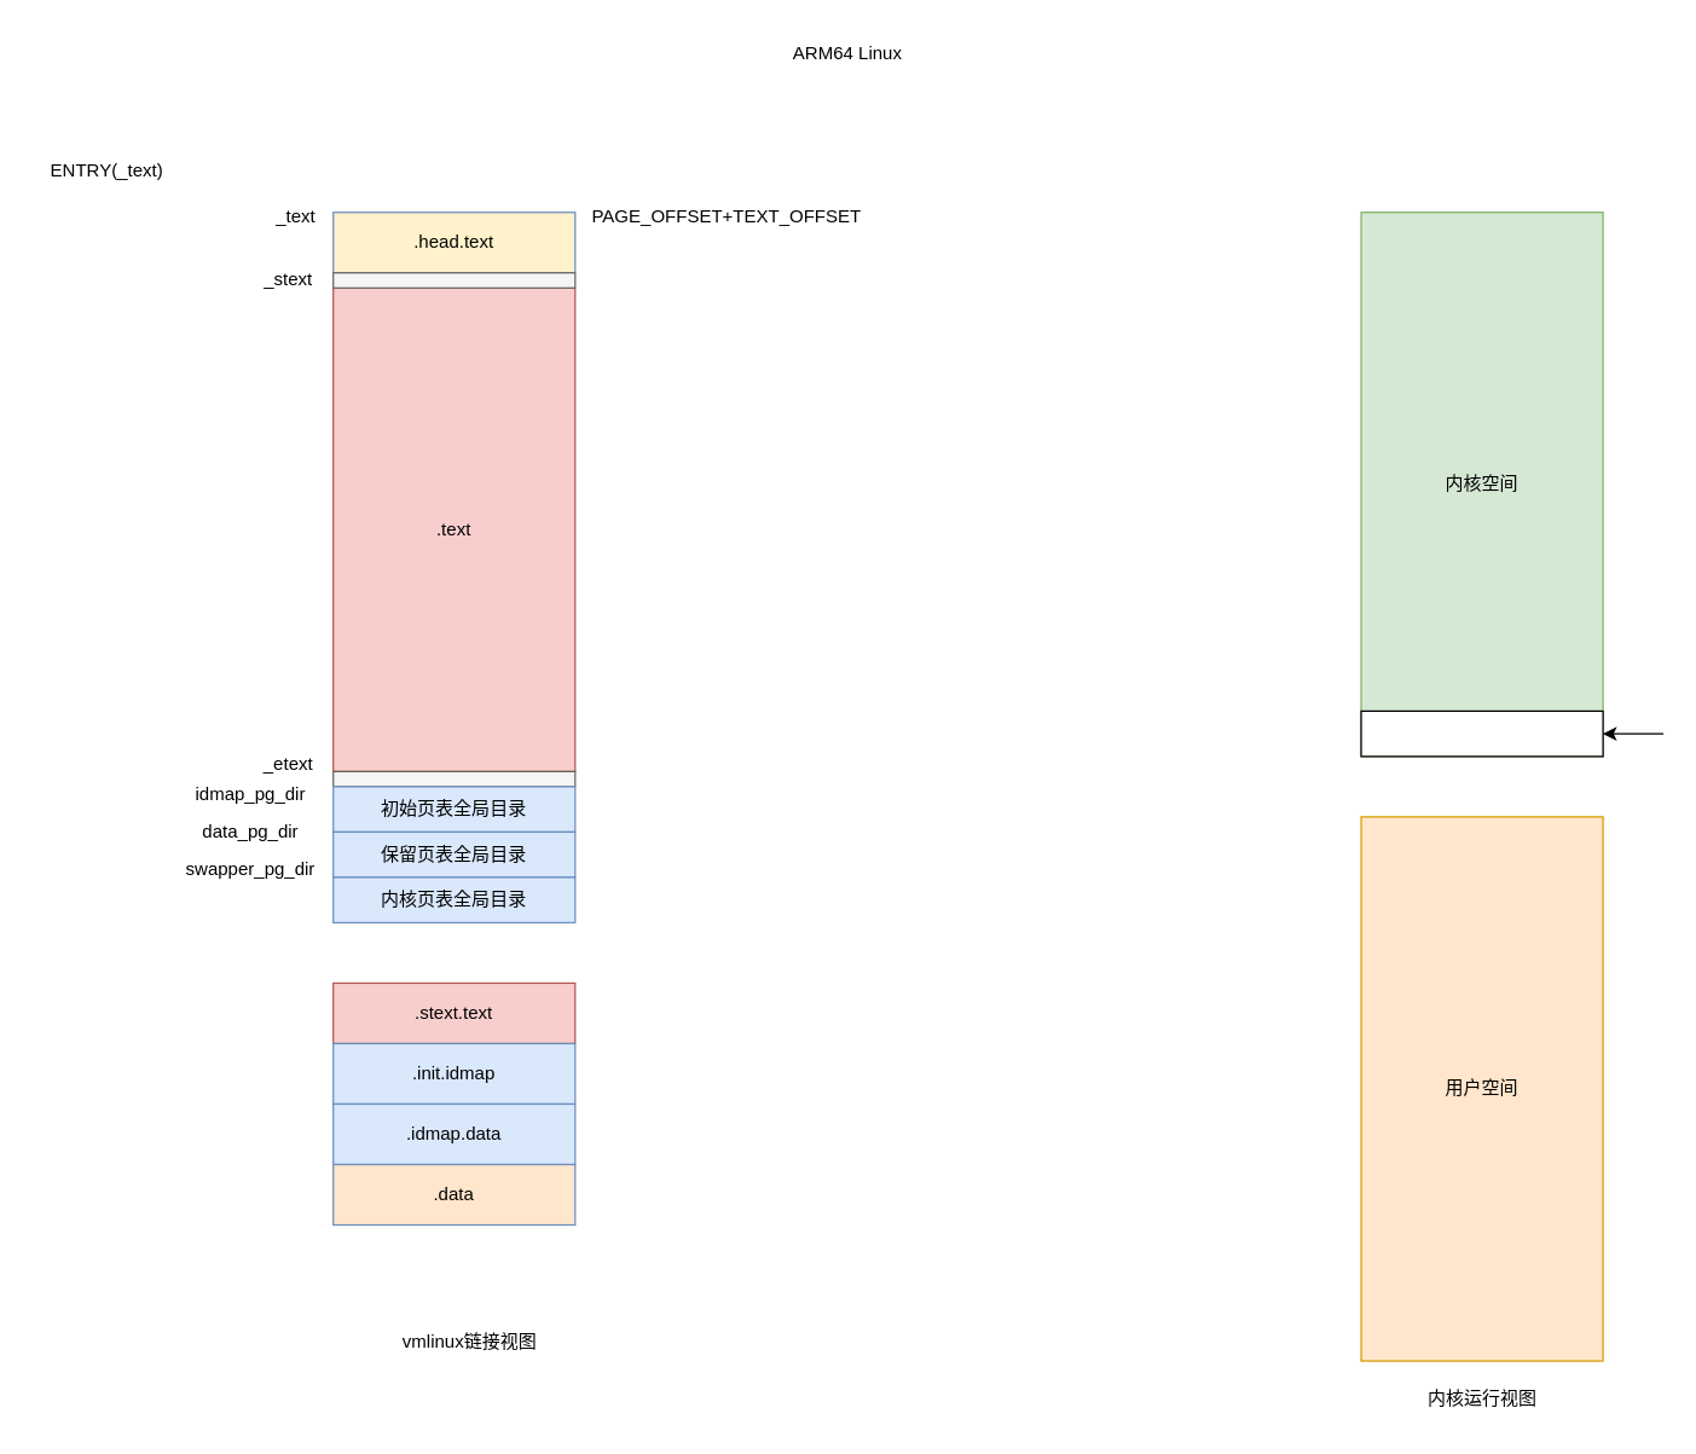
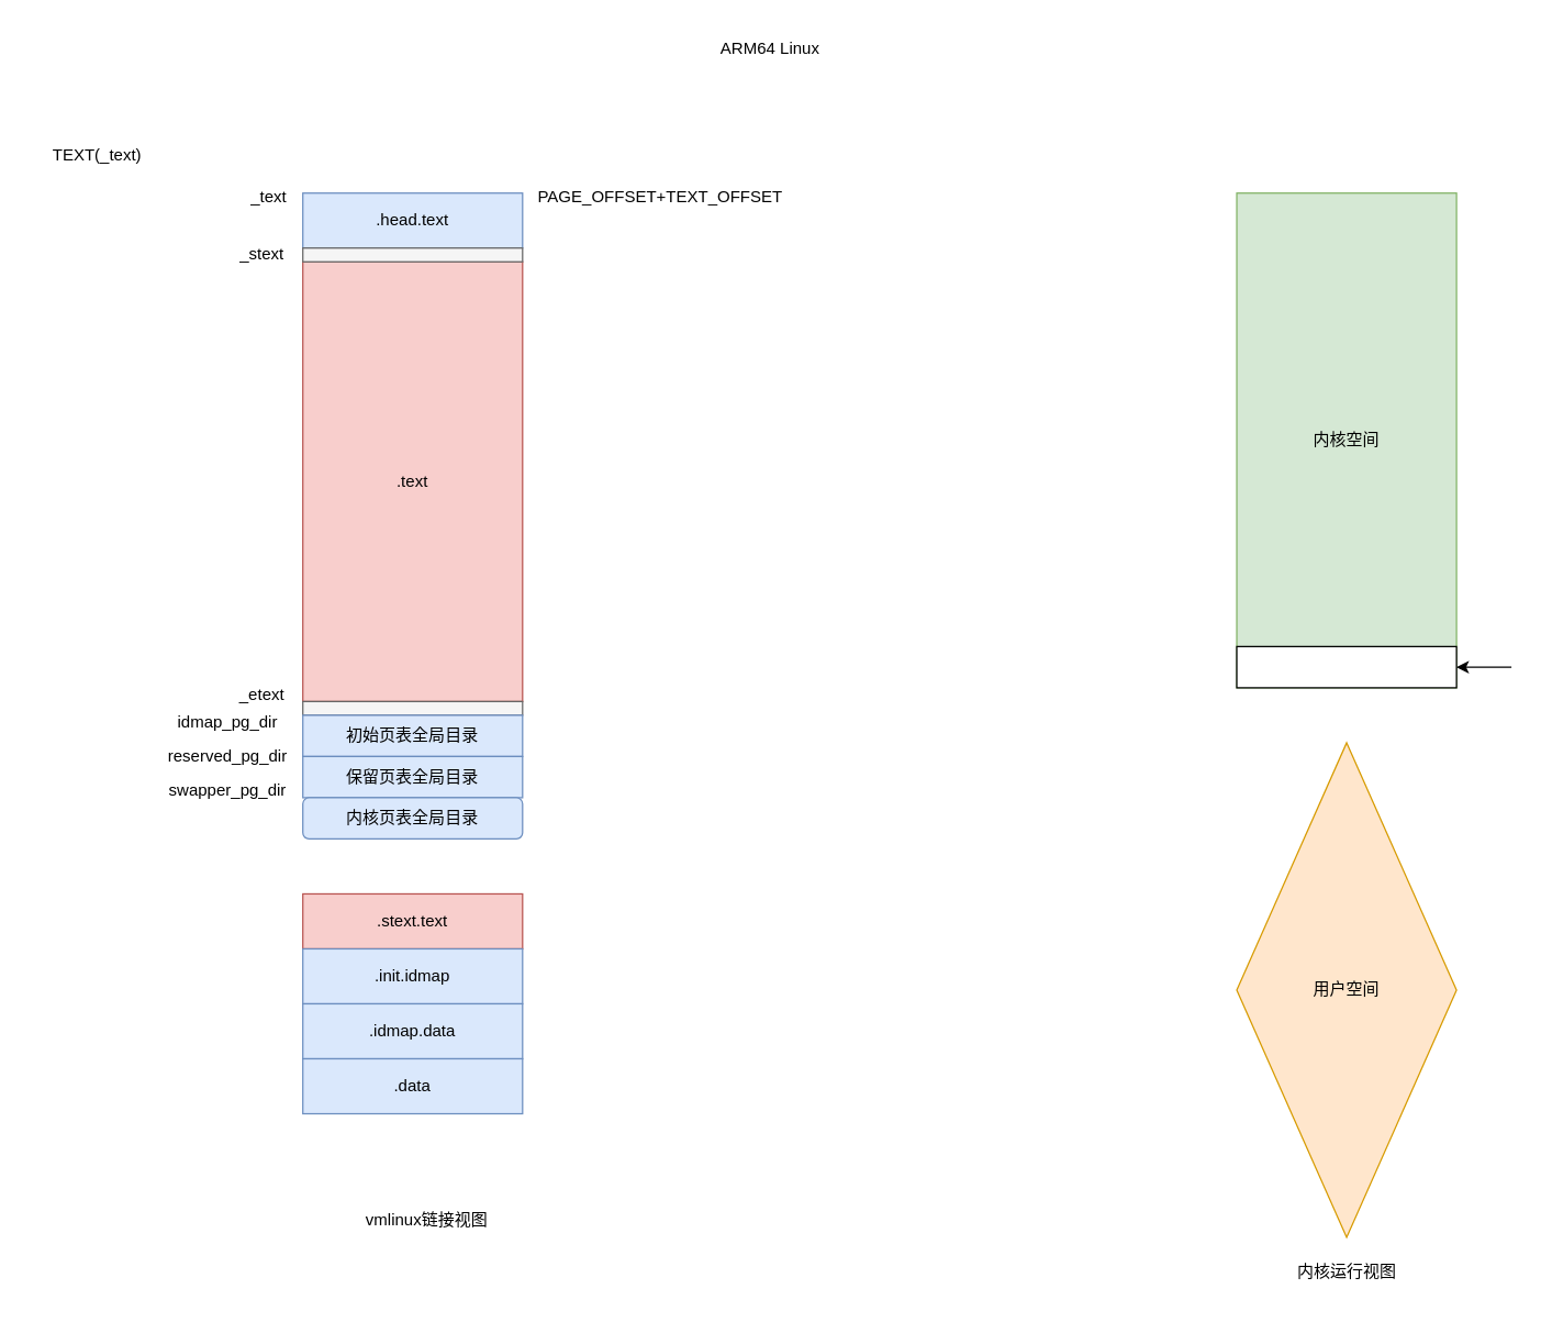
  <mxCell id="0" />
  <mxCell id="1" parent="0" />
- <mxCell id="2" value=".head.text" style="rounded=0;whiteSpace=wrap;html=1;fillColor=#fff2cc;strokeColor=#6c8ebf;" parent="1" vertex="1"><mxGeometry x="220" y="140" width="160" height="40" as="geometry" /></mxCell>
+ <mxCell id="2" value=".head.text" style="rounded=0;whiteSpace=wrap;html=1;fillColor=#dae8fc;strokeColor=#6c8ebf;" parent="1" vertex="1"><mxGeometry x="220" y="140" width="160" height="40" as="geometry" /></mxCell>
  <mxCell id="3" value=".text" style="rounded=0;whiteSpace=wrap;html=1;fillColor=#f8cecc;strokeColor=#b85450;" parent="1" vertex="1"><mxGeometry x="220" y="190" width="160" height="320" as="geometry" /></mxCell>
  <mxCell id="4" value="_text" style="text;html=1;align=center;verticalAlign=middle;resizable=0;points=[];autosize=1;strokeColor=none;fillColor=none;" parent="1" vertex="1"><mxGeometry x="170" y="128" width="50" height="30" as="geometry" /></mxCell>
- <mxCell id="5" value="ENTRY(_text)" style="text;html=1;align=center;verticalAlign=middle;resizable=0;points=[];autosize=1;strokeColor=none;fillColor=none;" parent="1" vertex="1"><mxGeometry x="20" y="98" width="100" height="30" as="geometry" /></mxCell>
+ <mxCell id="5" value="TEXT(_text)" style="text;html=1;align=center;verticalAlign=middle;resizable=0;points=[];autosize=1;strokeColor=none;fillColor=none;" parent="1" vertex="1"><mxGeometry x="20" y="98" width="100" height="30" as="geometry" /></mxCell>
  <mxCell id="6" value="_stext" style="text;html=1;align=center;verticalAlign=middle;resizable=0;points=[];autosize=1;strokeColor=none;fillColor=none;" parent="1" vertex="1"><mxGeometry x="160" y="170" width="60" height="30" as="geometry" /></mxCell>
  <mxCell id="7" value="" style="rounded=0;whiteSpace=wrap;html=1;fillColor=#f5f5f5;fontColor=#333333;strokeColor=#666666;" parent="1" vertex="1"><mxGeometry x="220" y="180" width="160" height="10" as="geometry" /></mxCell>
  <mxCell id="8" value="_etext" style="text;html=1;align=center;verticalAlign=middle;resizable=0;points=[];autosize=1;strokeColor=none;fillColor=none;" parent="1" vertex="1"><mxGeometry x="160" y="490" width="60" height="30" as="geometry" /></mxCell>
  <mxCell id="9" value="" style="rounded=0;whiteSpace=wrap;html=1;fillColor=#f5f5f5;fontColor=#333333;strokeColor=#666666;" parent="1" vertex="1"><mxGeometry x="220" y="510" width="160" height="10" as="geometry" /></mxCell>
  <mxCell id="10" value="初始页表全局目录" style="rounded=0;whiteSpace=wrap;html=1;fillColor=#dae8fc;strokeColor=#6c8ebf;" parent="1" vertex="1"><mxGeometry x="220" y="520" width="160" height="30" as="geometry" /></mxCell>
  <mxCell id="11" value="idmap_pg_dir" style="text;html=1;align=center;verticalAlign=middle;resizable=0;points=[];autosize=1;strokeColor=none;fillColor=none;" parent="1" vertex="1"><mxGeometry x="115" y="510" width="100" height="30" as="geometry" /></mxCell>
  <mxCell id="12" value="保留页表全局目录" style="rounded=0;whiteSpace=wrap;html=1;fillColor=#dae8fc;strokeColor=#6c8ebf;" parent="1" vertex="1"><mxGeometry x="220" y="550" width="160" height="30" as="geometry" /></mxCell>
- <mxCell id="13" value="内核页表全局目录" style="rounded=0;whiteSpace=wrap;html=1;fillColor=#dae8fc;strokeColor=#6c8ebf;" parent="1" vertex="1"><mxGeometry x="220" y="580" width="160" height="30" as="geometry" /></mxCell>
- <mxCell id="14" value="data_pg_dir" style="text;html=1;align=center;verticalAlign=middle;resizable=0;points=[];autosize=1;strokeColor=none;fillColor=none;" parent="1" vertex="1"><mxGeometry x="110" y="535" width="110" height="30" as="geometry" /></mxCell>
+ <mxCell id="13" value="内核页表全局目录" style="whiteSpace=wrap;html=1;fillColor=#dae8fc;strokeColor=#6c8ebf;rounded=1;" parent="1" vertex="1"><mxGeometry x="220" y="580" width="160" height="30" as="geometry" /></mxCell>
+ <mxCell id="14" value="reserved_pg_dir" style="text;html=1;align=center;verticalAlign=middle;resizable=0;points=[];autosize=1;strokeColor=none;fillColor=none;" parent="1" vertex="1"><mxGeometry x="110" y="535" width="110" height="30" as="geometry" /></mxCell>
  <mxCell id="15" value="swapper_pg_dir" style="text;html=1;align=center;verticalAlign=middle;resizable=0;points=[];autosize=1;strokeColor=none;fillColor=none;" parent="1" vertex="1"><mxGeometry x="110" y="560" width="110" height="30" as="geometry" /></mxCell>
  <mxCell id="16" value="ARM64 Linux" style="text;html=1;align=center;verticalAlign=middle;resizable=0;points=[];autosize=1;strokeColor=none;fillColor=none;" parent="1" vertex="1"><mxGeometry x="510" y="20" width="100" height="30" as="geometry" /></mxCell>
  <mxCell id="17" value=".stext.text" style="rounded=0;whiteSpace=wrap;html=1;fillColor=#f8cecc;strokeColor=#b85450;" parent="1" vertex="1"><mxGeometry x="220" y="650" width="160" height="40" as="geometry" /></mxCell>
  <mxCell id="18" value=".init.idmap" style="rounded=0;whiteSpace=wrap;html=1;fillColor=#dae8fc;strokeColor=#6c8ebf;" parent="1" vertex="1"><mxGeometry x="220" y="690" width="160" height="40" as="geometry" /></mxCell>
  <mxCell id="19" value=".idmap.data" style="rounded=0;whiteSpace=wrap;html=1;fillColor=#dae8fc;strokeColor=#6c8ebf;" parent="1" vertex="1"><mxGeometry x="220" y="730" width="160" height="40" as="geometry" /></mxCell>
- <mxCell id="20" value=".data" style="rounded=0;whiteSpace=wrap;html=1;fillColor=#ffe6cc;strokeColor=#6c8ebf;" parent="1" vertex="1"><mxGeometry x="220" y="770" width="160" height="40" as="geometry" /></mxCell>
+ <mxCell id="20" value=".data" style="rounded=0;whiteSpace=wrap;html=1;fillColor=#dae8fc;strokeColor=#6c8ebf;" parent="1" vertex="1"><mxGeometry x="220" y="770" width="160" height="40" as="geometry" /></mxCell>
  <mxCell id="21" value="内核空间" style="rounded=0;whiteSpace=wrap;html=1;fillColor=#d5e8d4;strokeColor=#82b366;" vertex="1" parent="1"><mxGeometry x="900" y="140" width="160" height="360" as="geometry" /></mxCell>
- <mxCell id="22" value="用户空间" style="rounded=0;whiteSpace=wrap;html=1;fillColor=#ffe6cc;strokeColor=#d79b00;" vertex="1" parent="1"><mxGeometry x="900" y="540" width="160" height="360" as="geometry" /></mxCell>
+ <mxCell id="22" value="用户空间" style="rhombus;whiteSpace=wrap;html=1;fillColor=#ffe6cc;strokeColor=#d79b00;" vertex="1" parent="1"><mxGeometry x="900" y="540" width="160" height="360" as="geometry" /></mxCell>
  <mxCell id="23" value="vmlinux链接视图" style="text;html=1;align=center;verticalAlign=middle;resizable=0;points=[];autosize=1;strokeColor=none;fillColor=none;" vertex="1" parent="1"><mxGeometry x="255" y="873" width="110" height="30" as="geometry" /></mxCell>
  <mxCell id="24" value="内核运行视图" style="text;html=1;align=center;verticalAlign=middle;resizable=0;points=[];autosize=1;strokeColor=none;fillColor=none;" vertex="1" parent="1"><mxGeometry x="930" y="910" width="100" height="30" as="geometry" /></mxCell>
  <mxCell id="25" value="" style="rounded=0;whiteSpace=wrap;html=1;" vertex="1" parent="1"><mxGeometry x="900" y="470" width="160" height="30" as="geometry" /></mxCell>
  <mxCell id="26" value="" style="endArrow=classic;html=1;rounded=0;entryX=1;entryY=0.5;entryDx=0;entryDy=0;" edge="1" parent="1" target="25"><mxGeometry width="50" height="50" relative="1" as="geometry"><mxPoint x="1100" y="485" as="sourcePoint" /><mxPoint x="1270" y="470" as="targetPoint" /></mxGeometry></mxCell>
  <mxCell id="27" value="PAGE_OFFSET+TEXT_OFFSET" style="text;html=1;align=center;verticalAlign=middle;resizable=0;points=[];autosize=1;strokeColor=none;fillColor=none;" vertex="1" parent="1"><mxGeometry x="380" y="128" width="200" height="30" as="geometry" /></mxCell>
